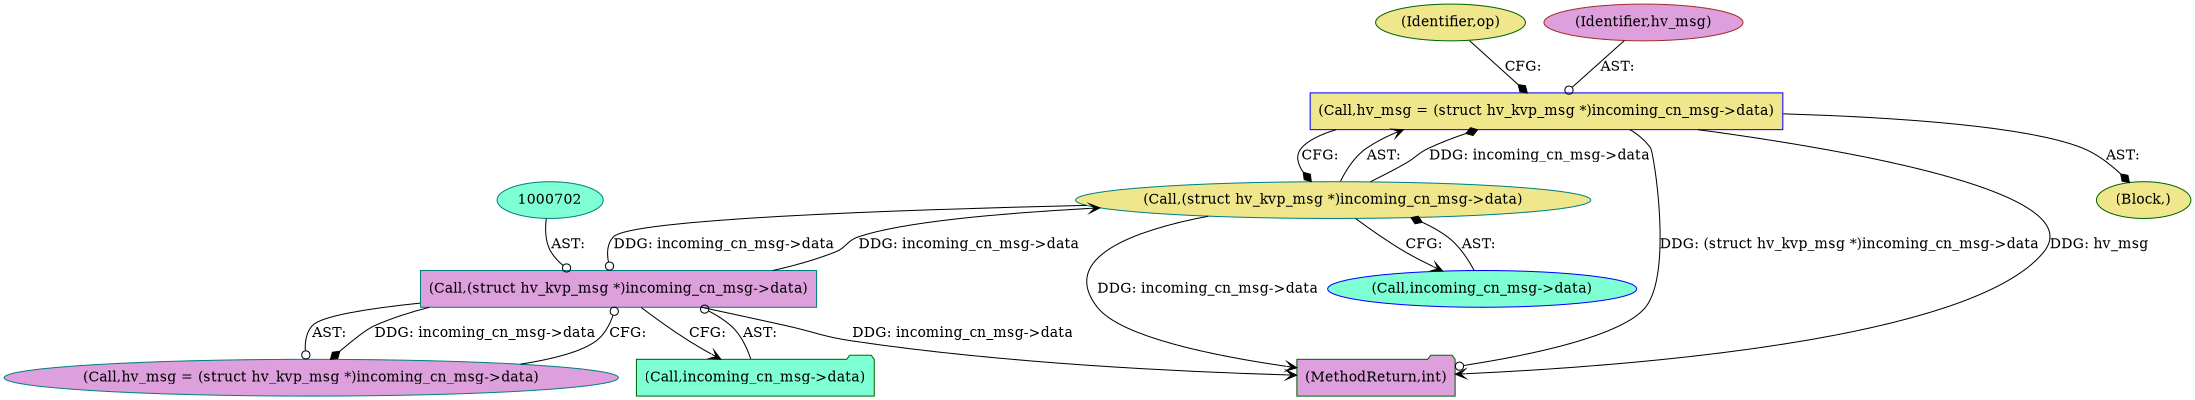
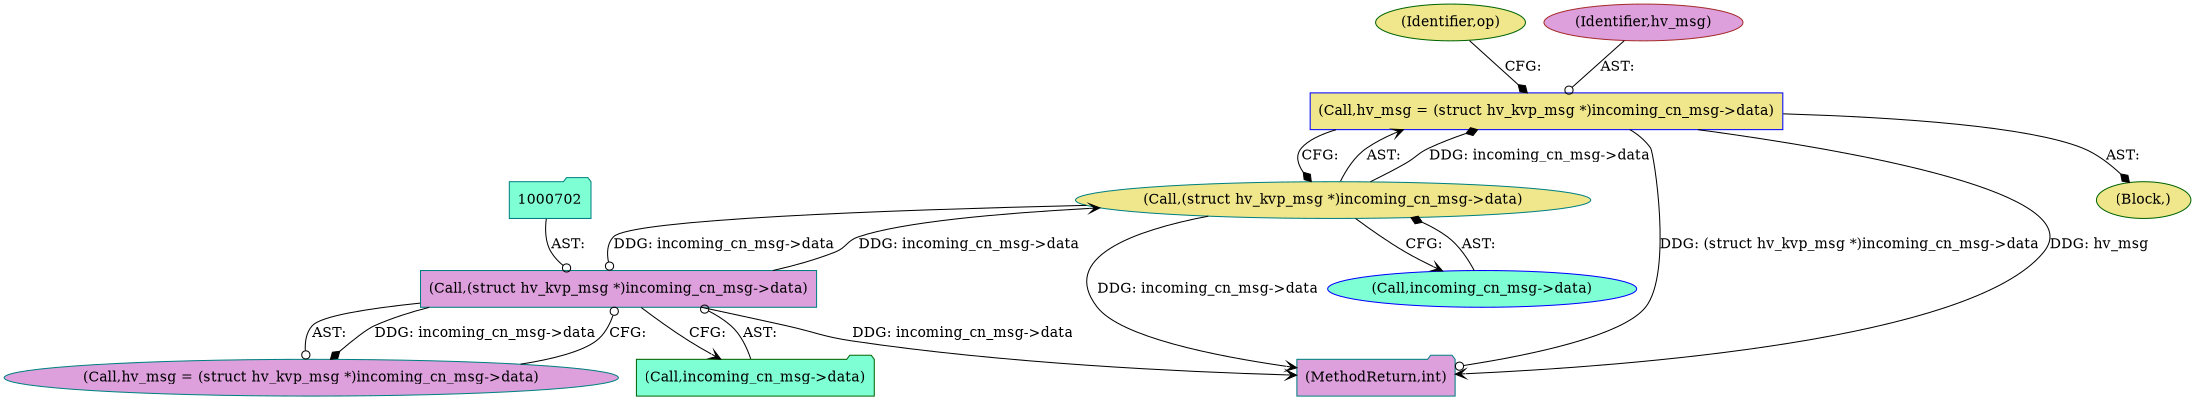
  digraph {
    node [color=teal fillcolor=khaki shape=ellipse style=filled]
    edge [arrowhead=odot]
    n1 [color=blue label="(Call,hv_msg = (struct hv_kvp_msg *)incoming_cn_msg->data)" shape=box]
    n2 [label="(Call,(struct hv_kvp_msg *)incoming_cn_msg->data)"]
-   n3 [color=darkgreen fillcolor=plum label="(MethodReturn,int)" shape=folder]
+   n3 [fillcolor=plum label="(MethodReturn,int)" shape=folder]
    n4 [color=darkgreen label="(Block,)"]
    n5 [fillcolor=plum label="(Call,(struct hv_kvp_msg *)incoming_cn_msg->data)" shape=box]
    n6 [color=blue fillcolor=aquamarine label="(Call,incoming_cn_msg->data)"]
    n7 [fillcolor=plum label="(Call,hv_msg = (struct hv_kvp_msg *)incoming_cn_msg->data)"]
    n8 [color=darkgreen fillcolor=aquamarine label="(Call,incoming_cn_msg->data)" shape=folder]
    n9 [color=darkgreen label="(Identifier,op)"]
    n10 [color=brown fillcolor=plum label="(Identifier,hv_msg)"]
-   1000702 [fillcolor=aquamarine]
+   1000702 [fillcolor=aquamarine shape=folder]
    n1 -> n2 [arrowhead=diamond label="CFG: "]
    n1 -> n3 [label="DDG: (struct hv_kvp_msg *)incoming_cn_msg->data"]
    n1 -> n3 [arrowhead=vee label="DDG: hv_msg"]
    n1 -> n4 [arrowhead=diamond label="AST: "]
    n2 -> n1 [arrowhead=vee label="AST: "]
    n2 -> n1 [arrowhead=diamond label="DDG: incoming_cn_msg->data"]
    n2 -> n3 [arrowhead=vee label="DDG: incoming_cn_msg->data"]
    n2 -> n5 [label="DDG: incoming_cn_msg->data"]
    n2 -> n6 [arrowhead=vee label="CFG: "]
    n5 -> n2 [arrowhead=vee label="DDG: incoming_cn_msg->data"]
    n5 -> n3 [arrowhead=vee label="DDG: incoming_cn_msg->data"]
    n5 -> n7 [label="AST: "]
    n5 -> n7 [arrowhead=diamond label="DDG: incoming_cn_msg->data"]
    n5 -> n8 [arrowhead=vee label="CFG: "]
    n6 -> n2 [arrowhead=diamond label="AST: "]
    n7 -> n5 [label="CFG: "]
    n8 -> n5 [label="AST: "]
    n9 -> n1 [arrowhead=diamond label="CFG: "]
    n10 -> n1 [label="AST: "]
    1000702 -> n5 [label="AST: "]
  }
